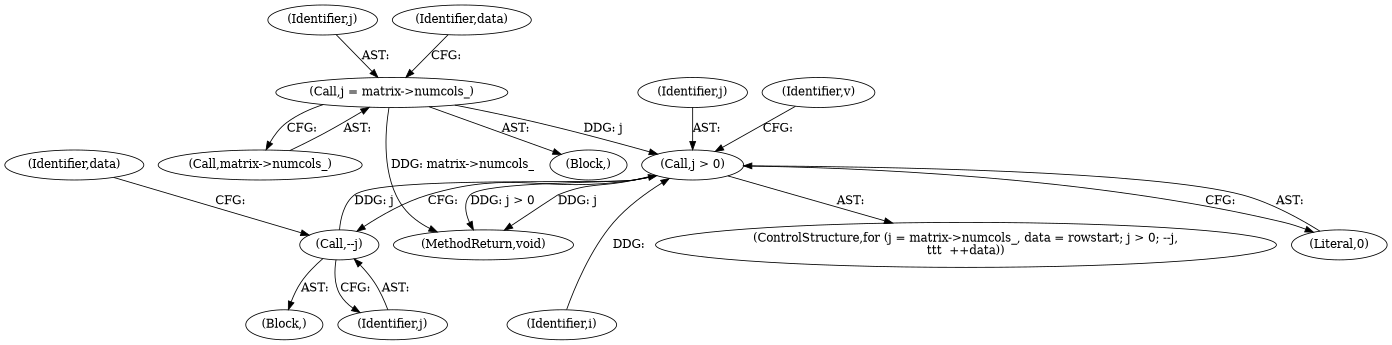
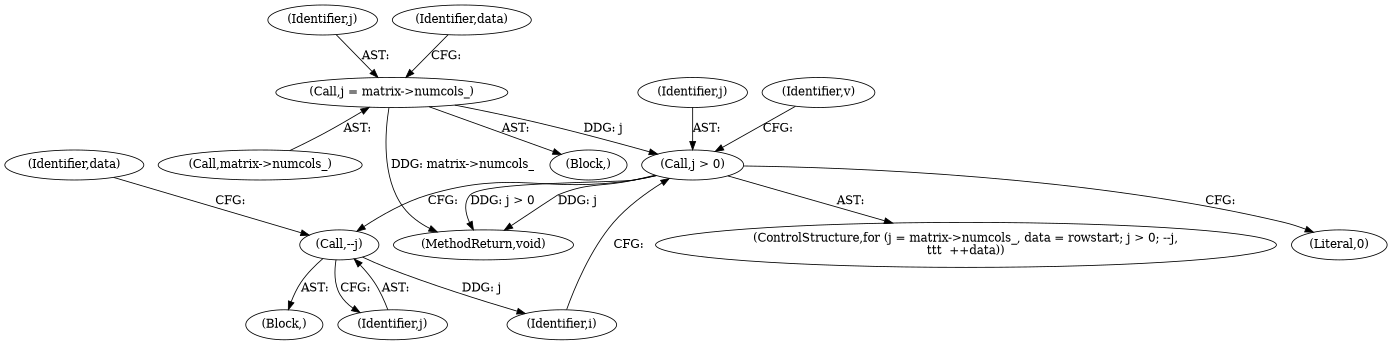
  digraph {
    n1 [label="(Call,j = matrix->numcols_)"]
    n2 [label="(Call,j > 0)"]
    n3 [label="(Call,matrix->numcols_)"]
    n4 [label="(MethodReturn,void)"]
    n5 [label="(Block,)"]
    n6 [label="(Call,--j)"]
    n7 [label="(ControlStructure,for (j = matrix->numcols_, data = rowstart; j > 0; --j,\n\t\t\t  ++data))"]
    n8 [label="(Literal,0)"]
    n9 [label="(Identifier,j)"]
    n10 [label="(Block,)"]
    n11 [label="(Identifier,v)"]
    n12 [label="(Identifier,i)"]
    n13 [label="(Identifier,j)"]
    n14 [label="(Identifier,j)"]
    n15 [label="(Identifier,data)"]
    n16 [label="(Identifier,data)"]
    n1 -> n2 [label="DDG: j"]
-   n1 -> n3 [label="CFG: "]
    n1 -> n4 [label="DDG: matrix->numcols_"]
    n1 -> n5 [label="AST: "]
    n2 -> n4 [label="DDG: j"]
    n2 -> n4 [label="DDG: j > 0"]
    n2 -> n6 [label="CFG: "]
    n2 -> n7 [label="AST: "]
    n2 -> n8 [label="CFG: "]
    n3 -> n1 [label="AST: "]
-   n6 -> n2 [label="DDG: j"]
+   n6 -> n12 [label="DDG: j"]
    n6 -> n9 [label="CFG: "]
    n6 -> n10 [label="AST: "]
-   n8 -> n2 [label="AST: "]
    n9 -> n6 [label="AST: "]
    n11 -> n2 [label="CFG: "]
-   n12 -> n2 [label="DDG: "]
+   n12 -> n2 [label="CFG: "]
    n13 -> n1 [label="AST: "]
    n14 -> n2 [label="AST: "]
    n15 -> n6 [label="CFG: "]
    n16 -> n1 [label="CFG: "]
  }
